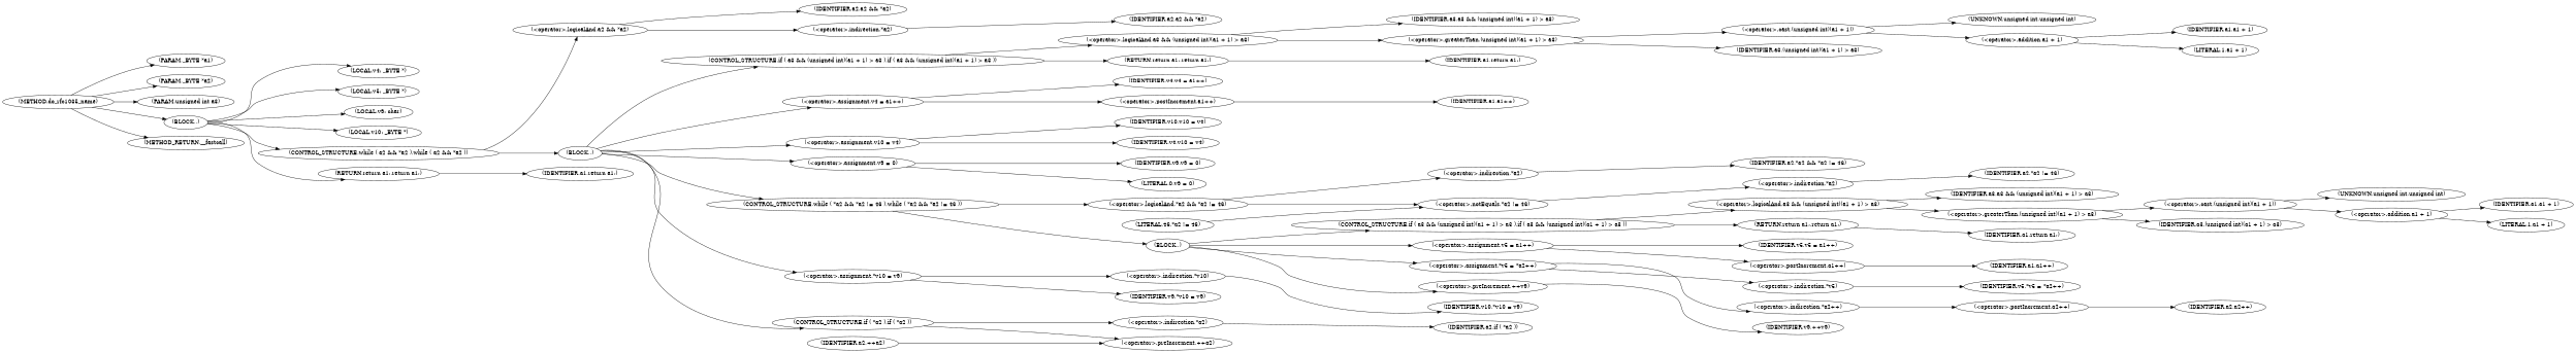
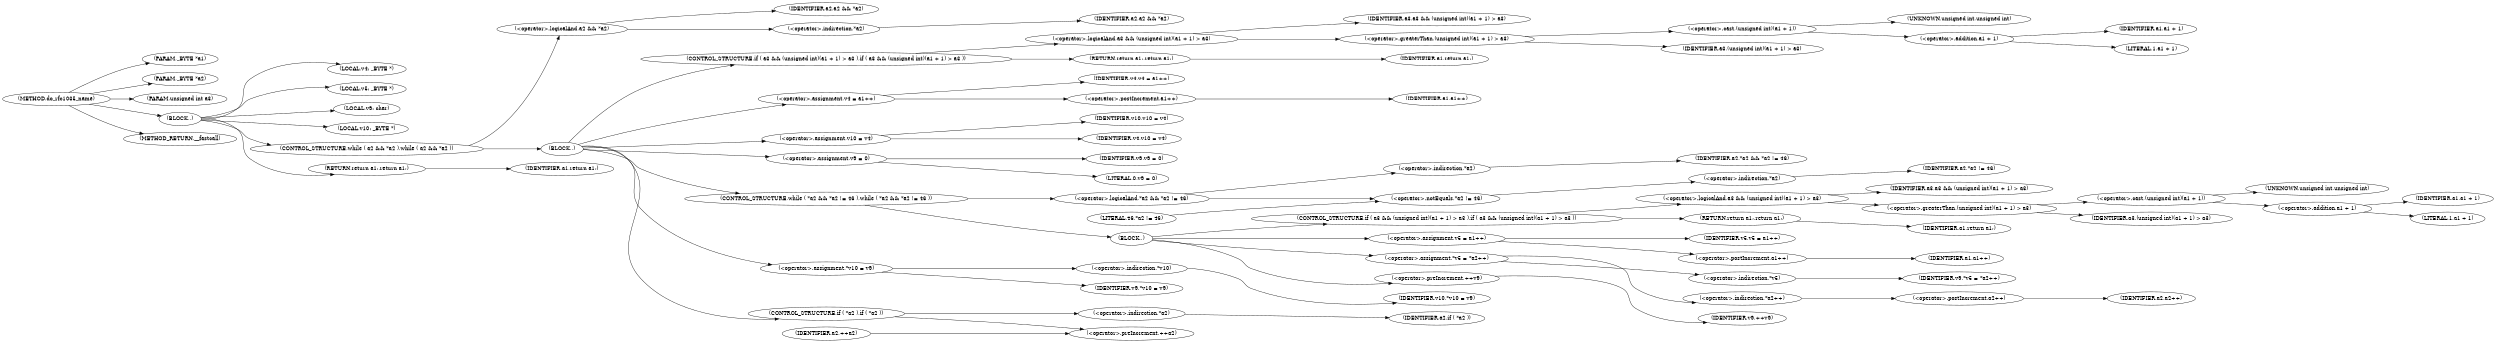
  digraph {
    rankdir=LR
    n1 [label="(METHOD,do_rfc1035_name)"]
    n2 [label="(PARAM,_BYTE *a1)"]
    n3 [label="(PARAM,_BYTE *a2)"]
    n4 [label="(PARAM,unsigned int a3)"]
    n5 [label="(BLOCK,,)"]
    n6 [label="(METHOD_RETURN,__fastcall)"]
    n7 [label="(LOCAL,v4: _BYTE *)"]
    n8 [label="(LOCAL,v5: _BYTE *)"]
    n9 [label="(LOCAL,v9: char)"]
    n10 [label="(LOCAL,v10: _BYTE *)"]
    n11 [label="(CONTROL_STRUCTURE,while ( a2 && *a2 ),while ( a2 && *a2 ))"]
    n12 [label="(RETURN,return a1;,return a1;)"]
    n13 [label="(<operator>.logicalAnd,a2 && *a2)"]
    n14 [label="(BLOCK,,)"]
    n15 [label="(IDENTIFIER,a1,return a1;)"]
    n16 [label="(IDENTIFIER,a2,a2 && *a2)"]
    n17 [label="(<operator>.indirection,*a2)"]
    n18 [label="(CONTROL_STRUCTURE,if ( a3 && (unsigned int)(a1 + 1) > a3 ),if ( a3 && (unsigned int)(a1 + 1) > a3 ))"]
    n19 [label="(<operator>.assignment,v4 = a1++)"]
    n20 [label="(<operator>.assignment,v10 = v4)"]
    n21 [label="(<operator>.assignment,v9 = 0)"]
    n22 [label="(CONTROL_STRUCTURE,while ( *a2 && *a2 != 46 ),while ( *a2 && *a2 != 46 ))"]
    n23 [label="(<operator>.assignment,*v10 = v9)"]
    n24 [label="(CONTROL_STRUCTURE,if ( *a2 ),if ( *a2 ))"]
    n25 [label="(IDENTIFIER,a2,a2 && *a2)"]
    n26 [label="(<operator>.logicalAnd,a3 && (unsigned int)(a1 + 1) > a3)"]
    n27 [label="(RETURN,return a1;,return a1;)"]
    n28 [label="(IDENTIFIER,v4,v4 = a1++)"]
    n29 [label="(<operator>.postIncrement,a1++)"]
    n30 [label="(IDENTIFIER,v10,v10 = v4)"]
    n31 [label="(IDENTIFIER,v4,v10 = v4)"]
    n32 [label="(IDENTIFIER,v9,v9 = 0)"]
    n33 [label="(LITERAL,0,v9 = 0)"]
    n34 [label="(<operator>.logicalAnd,*a2 && *a2 != 46)"]
    n35 [label="(BLOCK,,)"]
    n36 [label="(<operator>.indirection,*v10)"]
    n37 [label="(IDENTIFIER,v9,*v10 = v9)"]
    n38 [label="(<operator>.indirection,*a2)"]
    n39 [label="(<operator>.preIncrement,++a2)"]
    n40 [label="(IDENTIFIER,a3,a3 && (unsigned int)(a1 + 1) > a3)"]
    n41 [label="(<operator>.greaterThan,(unsigned int)(a1 + 1) > a3)"]
    n42 [label="(IDENTIFIER,a1,return a1;)"]
    n43 [label="(<operator>.cast,(unsigned int)(a1 + 1))"]
    n44 [label="(IDENTIFIER,a3,(unsigned int)(a1 + 1) > a3)"]
    n45 [label="(UNKNOWN,unsigned int,unsigned int)"]
    n46 [label="(<operator>.addition,a1 + 1)"]
    n47 [label="(IDENTIFIER,a1,a1 + 1)"]
    n48 [label="(LITERAL,1,a1 + 1)"]
    n49 [label="(IDENTIFIER,a1,a1++)"]
    n50 [label="(<operator>.indirection,*a2)"]
    n51 [label="(<operator>.notEquals,*a2 != 46)"]
    n52 [label="(CONTROL_STRUCTURE,if ( a3 && (unsigned int)(a1 + 1) > a3 ),if ( a3 && (unsigned int)(a1 + 1) > a3 ))"]
    n53 [label="(<operator>.assignment,v5 = a1++)"]
    n54 [label="(<operator>.assignment,*v5 = *a2++)"]
    n55 [label="(<operator>.preIncrement,++v9)"]
    n56 [label="(IDENTIFIER,a2,*a2 && *a2 != 46)"]
    n57 [label="(<operator>.indirection,*a2)"]
    n58 [label="(IDENTIFIER,a2,*a2 != 46)"]
    n59 [label="(LITERAL,46,*a2 != 46)"]
    n60 [label="(<operator>.logicalAnd,a3 && (unsigned int)(a1 + 1) > a3)"]
    n61 [label="(RETURN,return a1;,return a1;)"]
    n62 [label="(IDENTIFIER,v5,v5 = a1++)"]
    n63 [label="(<operator>.postIncrement,a1++)"]
    n64 [label="(<operator>.indirection,*v5)"]
    n65 [label="(<operator>.indirection,*a2++)"]
    n66 [label="(IDENTIFIER,v9,++v9)"]
    n67 [label="(IDENTIFIER,a3,a3 && (unsigned int)(a1 + 1) > a3)"]
    n68 [label="(<operator>.greaterThan,(unsigned int)(a1 + 1) > a3)"]
    n69 [label="(IDENTIFIER,a1,return a1;)"]
    n70 [label="(<operator>.cast,(unsigned int)(a1 + 1))"]
    n71 [label="(IDENTIFIER,a3,(unsigned int)(a1 + 1) > a3)"]
    n72 [label="(UNKNOWN,unsigned int,unsigned int)"]
    n73 [label="(<operator>.addition,a1 + 1)"]
    n74 [label="(IDENTIFIER,a1,a1 + 1)"]
    n75 [label="(LITERAL,1,a1 + 1)"]
    n76 [label="(IDENTIFIER,a1,a1++)"]
-   n77 [label="(IDENTIFIER,v5,*v5 = *a2++)"]
+   n77 [label="(IDENTIFIER,v9,*v5 = *a2++)"]
    n78 [label="(<operator>.postIncrement,a2++)"]
    n79 [label="(IDENTIFIER,a2,a2++)"]
    n80 [label="(IDENTIFIER,v10,*v10 = v9)"]
    n81 [label="(IDENTIFIER,a2,if ( *a2 ))"]
    n82 [label="(IDENTIFIER,a2,++a2)"]
    n1 -> n2
    n1 -> n3
    n1 -> n4
    n1 -> n5
    n1 -> n6
    n5 -> n7
    n5 -> n8
    n5 -> n9
    n5 -> n10
    n5 -> n11
    n5 -> n12
    n11 -> n13
    n11 -> n14
    n12 -> n15
    n13 -> n16
    n13 -> n17
    n14 -> n18
    n14 -> n19
    n14 -> n20
    n14 -> n21
    n14 -> n22
    n14 -> n23
    n14 -> n24
    n17 -> n25
    n18 -> n26
    n18 -> n27
    n19 -> n28
    n19 -> n29
    n20 -> n30
    n20 -> n31
    n21 -> n32
    n21 -> n33
    n22 -> n34
    n22 -> n35
    n23 -> n36
    n23 -> n37
    n24 -> n38
    n24 -> n39
    n26 -> n40
    n26 -> n41
    n27 -> n42
    n29 -> n49
    n34 -> n50
    n34 -> n51
    n35 -> n52
    n35 -> n53
    n35 -> n54
    n35 -> n55
    n36 -> n80
    n38 -> n81
    n41 -> n43
    n41 -> n44
    n43 -> n45
    n43 -> n46
    n46 -> n47
    n46 -> n48
    n50 -> n56
    n51 -> n57
    n52 -> n60
    n52 -> n61
    n53 -> n62
    n53 -> n63
    n54 -> n64
    n54 -> n65
    n55 -> n66
    n57 -> n58
    n59 -> n51
    n60 -> n67
    n60 -> n68
    n61 -> n69
    n63 -> n76
    n64 -> n77
    n65 -> n78
    n68 -> n70
    n68 -> n71
    n70 -> n72
    n70 -> n73
    n73 -> n74
    n73 -> n75
    n78 -> n79
    n82 -> n39
  }
